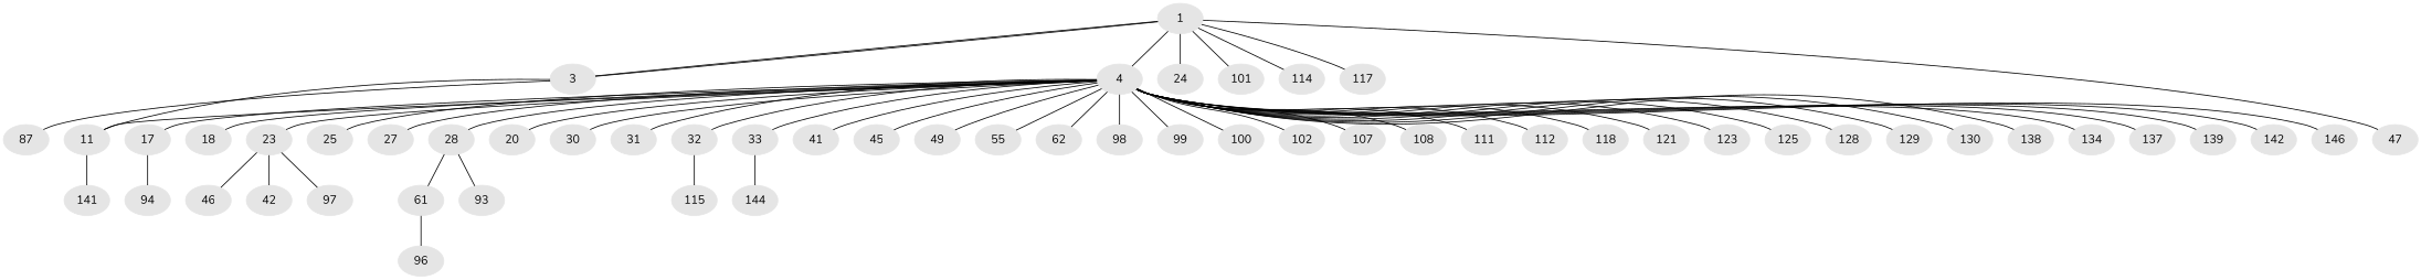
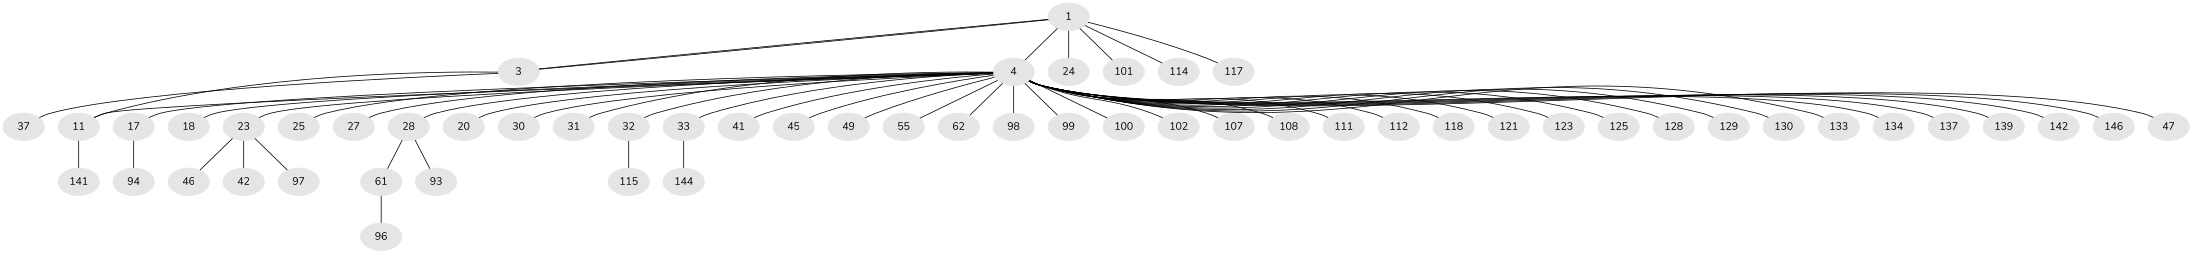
  graph {
    fontname=Nunito
    node [color=gray90 fontname=Nunito style=filled]
    edge [fontname=Nunito]
    1 [super="+73+13+44+64+2+113+147"]
    3 [super="+122+51"]
    4 [super="+5"]
    24 [super="+38"]
    101 [super="+103"]
    114
    117 [super="+143"]
    11 [super="+89+90"]
-   37 [label=87]
+   37
    17 [super="+136"]
    18 [super="+69+135"]
    23 [super="+67"]
    25 [super="+87+75+127"]
    27 [super="+110"]
    28
    n16 [label=20 super="+36"]
    30 [super="+53"]
    31
    32
    33 [super="+40"]
    41
    45 [super="+145+63+105"]
    47
    49
    55
    62
    98
    99
    100
    102
    107
    108
    111
    112
    118
    121 [super="+126"]
    123
    125
    128
    129
    130
-   133 [label=138]
+   133
    134
    137
    139
    142
    146
    141
    94 [super="+132+106+131"]
    46 [super="+57+92"]
    42
    97
    61 [super="+83"]
    93
    115
    144
    96 [super="+104"]
    1 -- 3
    1 -- 3
    1 -- 4 [weight=2]
    1 -- 24
    1 -- 101
    1 -- 114
    1 -- 117
    3 -- 11
    3 -- 37
    4 -- 11
    4 -- 17
    4 -- 18
    4 -- 23
    4 -- 25 [weight=2]
    4 -- 27
    4 -- 28
    4 -- n16
    4 -- 30
    4 -- 31
    4 -- 32
    4 -- 33
    4 -- 41 [weight=2]
    4 -- 45
-   1 -- 47
+   4 -- 47
    4 -- 49
    4 -- 55
    4 -- 62
    4 -- 98 [weight=2]
    4 -- 99
    4 -- 100
    4 -- 102
    4 -- 107
    4 -- 108
    4 -- 111
    4 -- 112
    4 -- 118
    4 -- 121
    4 -- 123
    4 -- 125
    4 -- 128
    4 -- 129
    4 -- 130
    4 -- 133
    4 -- 134
    4 -- 137
    4 -- 139
    4 -- 142
    4 -- 146
    11 -- 141
    17 -- 94
    23 -- 46
    23 -- 42
    23 -- 97
    28 -- 61
    28 -- 93
    32 -- 115
    33 -- 144
    61 -- 96
  }
